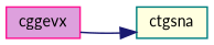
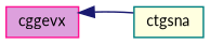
  digraph {
    rankdir=RL
    fontname=Lato
    node [fontname=Lato fontsize=10 shape=record style=filled]
    n1 [color=teal fillcolor=lightyellow fontcolor=black height=0.2 label=ctgsna width=0.4]
    n2 [color=deeppink fillcolor=plum height=0.2 label=cggevx width=0.4]
-   n1 -> n2 [color=midnightblue dir=back fontname=Lato fontsize=10 labelfontname=Helvetica labelfontsize=10 style=solid]
+   n2 -> n1 [color=midnightblue dir=back fontname=Lato fontsize=10 labelfontname=Helvetica labelfontsize=10 style=solid]
  }
